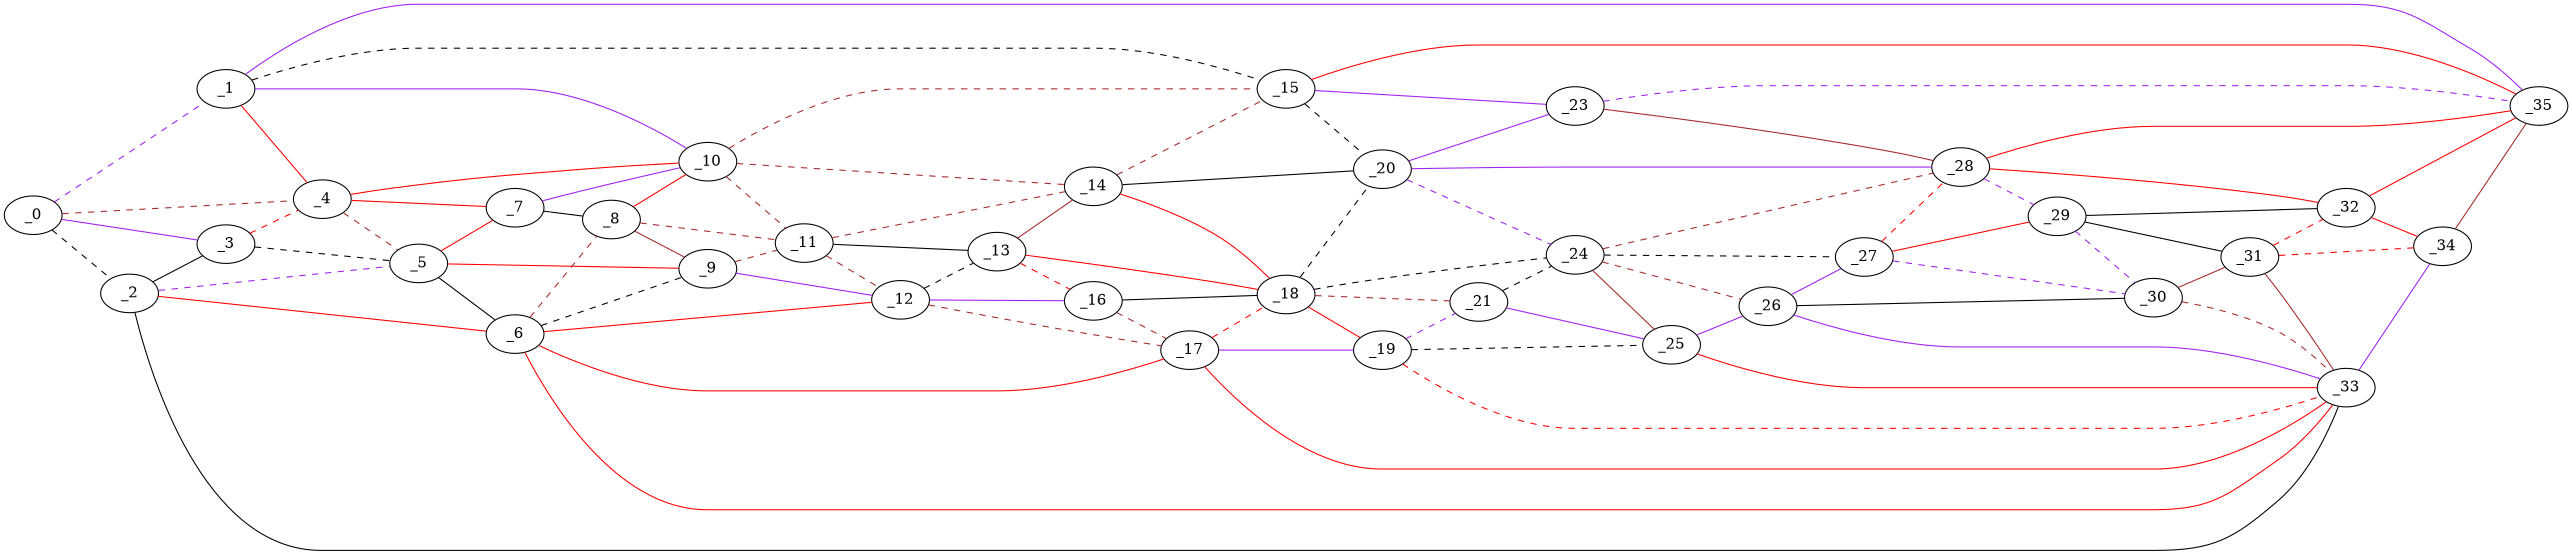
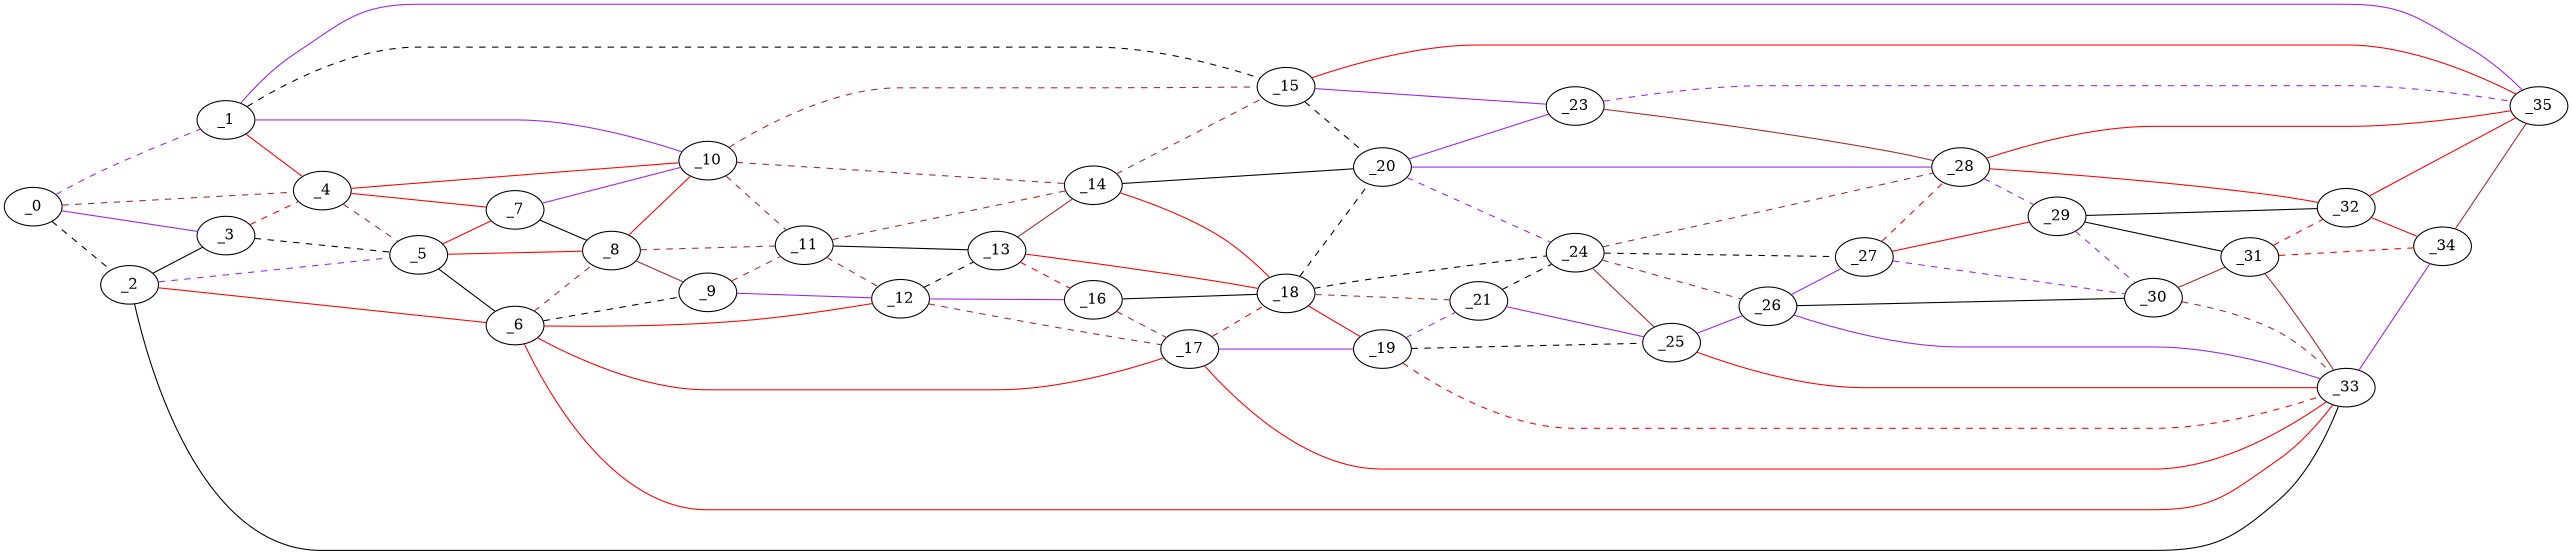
  graph {
    rankdir=LR
    node [x=6 y=51]
    edge [color=red style=solid valence=2]
    _0 [y=68]
    _1 [y=85]
    _2 [x=7 y=41]
    _3 [x=14]
    _4 [x=26 y=61]
    _10 [x=49 y=81]
    _15 [x=63 y=83]
    _35 [x=126 y=86]
    _5 [x=28 y=47]
    _6 [x=33 y=47]
    _33 [x=119 y=41]
    _7 [x=33 y=61]
    _11 [x=54 y=60]
    _14 [x=63 y=73]
    _20 [x=81 y=73]
    _23 [x=85 y=83]
    _8 [x=36 y=59]
    _9 [x=42 y=53]
    _12 [x=55]
    _17 [x=72]
    _34 [x=125 y=68]
    _13 [x=62 y=58]
    _18 [x=77 y=62]
    _24 [x=87 y=61]
    _28 [x=99 y=76]
    _16 [x=69 y=53]
    _19 [x=79]
    _21 [x=84 y=58]
    _25 [x=89 y=52]
    _26 [x=94 y=52]
    _27 [x=98 y=58]
    _29 [x=108 y=61]
    _32 [x=116 y=65]
    _30 [x=109 y=53]
    _31 [x=114 y=54]
    _0 -- _1 [color=purple style=dashed valence=1]
    _0 -- _2 [color=black style=dashed valence=1]
    _0 -- _3 [color=purple valence=1]
    _0 -- _4 [color=brown style=dashed]
    _1 -- _4 [valence=1]
    _1 -- _10 [color=purple valence=1]
    _1 -- _15 [color=black style=dashed]
    _1 -- _35 [color=purple valence=1]
    _2 -- _3 [color=black]
    _2 -- _5 [color=purple style=dashed]
    _2 -- _6 [valence=1]
    _2 -- _33 [color=black valence=1]
    _3 -- _4 [style=dashed valence=1]
    _3 -- _5 [color=black style=dashed]
    _4 -- _10
    _4 -- _5 [color=brown style=dashed]
    _4 -- _7
    _10 -- _15 [color=brown style=dashed]
    _10 -- _11 [color=brown style=dashed]
    _10 -- _14 [color=brown style=dashed valence=1]
    _15 -- _35 [valence=1]
    _15 -- _20 [color=black style=dashed valence=1]
    _15 -- _23 [color=purple]
    _5 -- _6 [color=black]
    _5 -- _7 [valence=1]
-   _5 -- _9 [valence=1]
+   _5 -- _8 [valence=1]
    _6 -- _33 [valence=1]
    _6 -- _8 [color=brown style=dashed valence=1]
    _6 -- _9 [color=black style=dashed]
    _6 -- _12
    _6 -- _17
    _33 -- _34 [color=purple valence=1]
    _7 -- _10 [color=purple valence=1]
    _7 -- _8 [color=black]
    _11 -- _14 [color=brown style=dashed valence=1]
    _11 -- _12 [color=brown style=dashed]
    _11 -- _13 [color=black]
    _14 -- _15 [color=brown style=dashed]
    _14 -- _20 [color=black]
    _14 -- _18
    _20 -- _23 [color=purple]
    _20 -- _24 [color=purple style=dashed]
    _20 -- _28 [color=purple]
    _23 -- _35 [color=purple style=dashed valence=1]
    _23 -- _28 [color=brown]
    _8 -- _10
    _8 -- _11 [color=brown style=dashed]
    _8 -- _9 [color=brown]
    _9 -- _11 [color=brown style=dashed valence=1]
    _9 -- _12 [color=purple valence=1]
    _12 -- _17 [color=brown style=dashed valence=1]
    _12 -- _13 [color=black style=dashed valence=1]
    _12 -- _16 [color=purple valence=1]
    _17 -- _33
    _17 -- _18 [style=dashed valence=1]
    _17 -- _19 [color=purple]
    _34 -- _35 [color=brown valence=1]
    _13 -- _14 [color=brown]
    _13 -- _18
    _13 -- _16 [style=dashed]
    _18 -- _20 [color=black style=dashed]
    _18 -- _24 [color=black style=dashed valence=1]
    _18 -- _19
    _18 -- _21 [color=brown style=dashed valence=1]
    _24 -- _28 [color=brown style=dashed valence=1]
    _24 -- _25 [color=brown]
    _24 -- _26 [color=brown style=dashed]
    _24 -- _27 [color=black style=dashed]
    _28 -- _35
    _28 -- _29 [color=purple style=dashed]
    _28 -- _32
    _16 -- _17 [color=brown style=dashed]
    _16 -- _18 [color=black valence=1]
    _19 -- _33 [style=dashed valence=1]
    _19 -- _21 [color=purple style=dashed]
    _19 -- _25 [color=black style=dashed]
    _21 -- _24 [color=black style=dashed valence=1]
    _21 -- _25 [color=purple]
    _25 -- _33
    _25 -- _26 [color=purple valence=1]
    _26 -- _33 [color=purple]
    _26 -- _27 [color=purple]
    _26 -- _30 [color=black]
    _27 -- _28 [style=dashed]
    _27 -- _29
    _27 -- _30 [color=purple style=dashed valence=1]
    _29 -- _32 [color=black]
    _29 -- _30 [color=purple style=dashed valence=1]
    _29 -- _31 [color=black]
    _32 -- _35
    _32 -- _34
    _30 -- _33 [color=brown style=dashed valence=1]
    _30 -- _31 [color=brown]
    _31 -- _33 [color=brown]
    _31 -- _34 [style=dashed]
    _31 -- _32 [style=dashed valence=1]
  }
